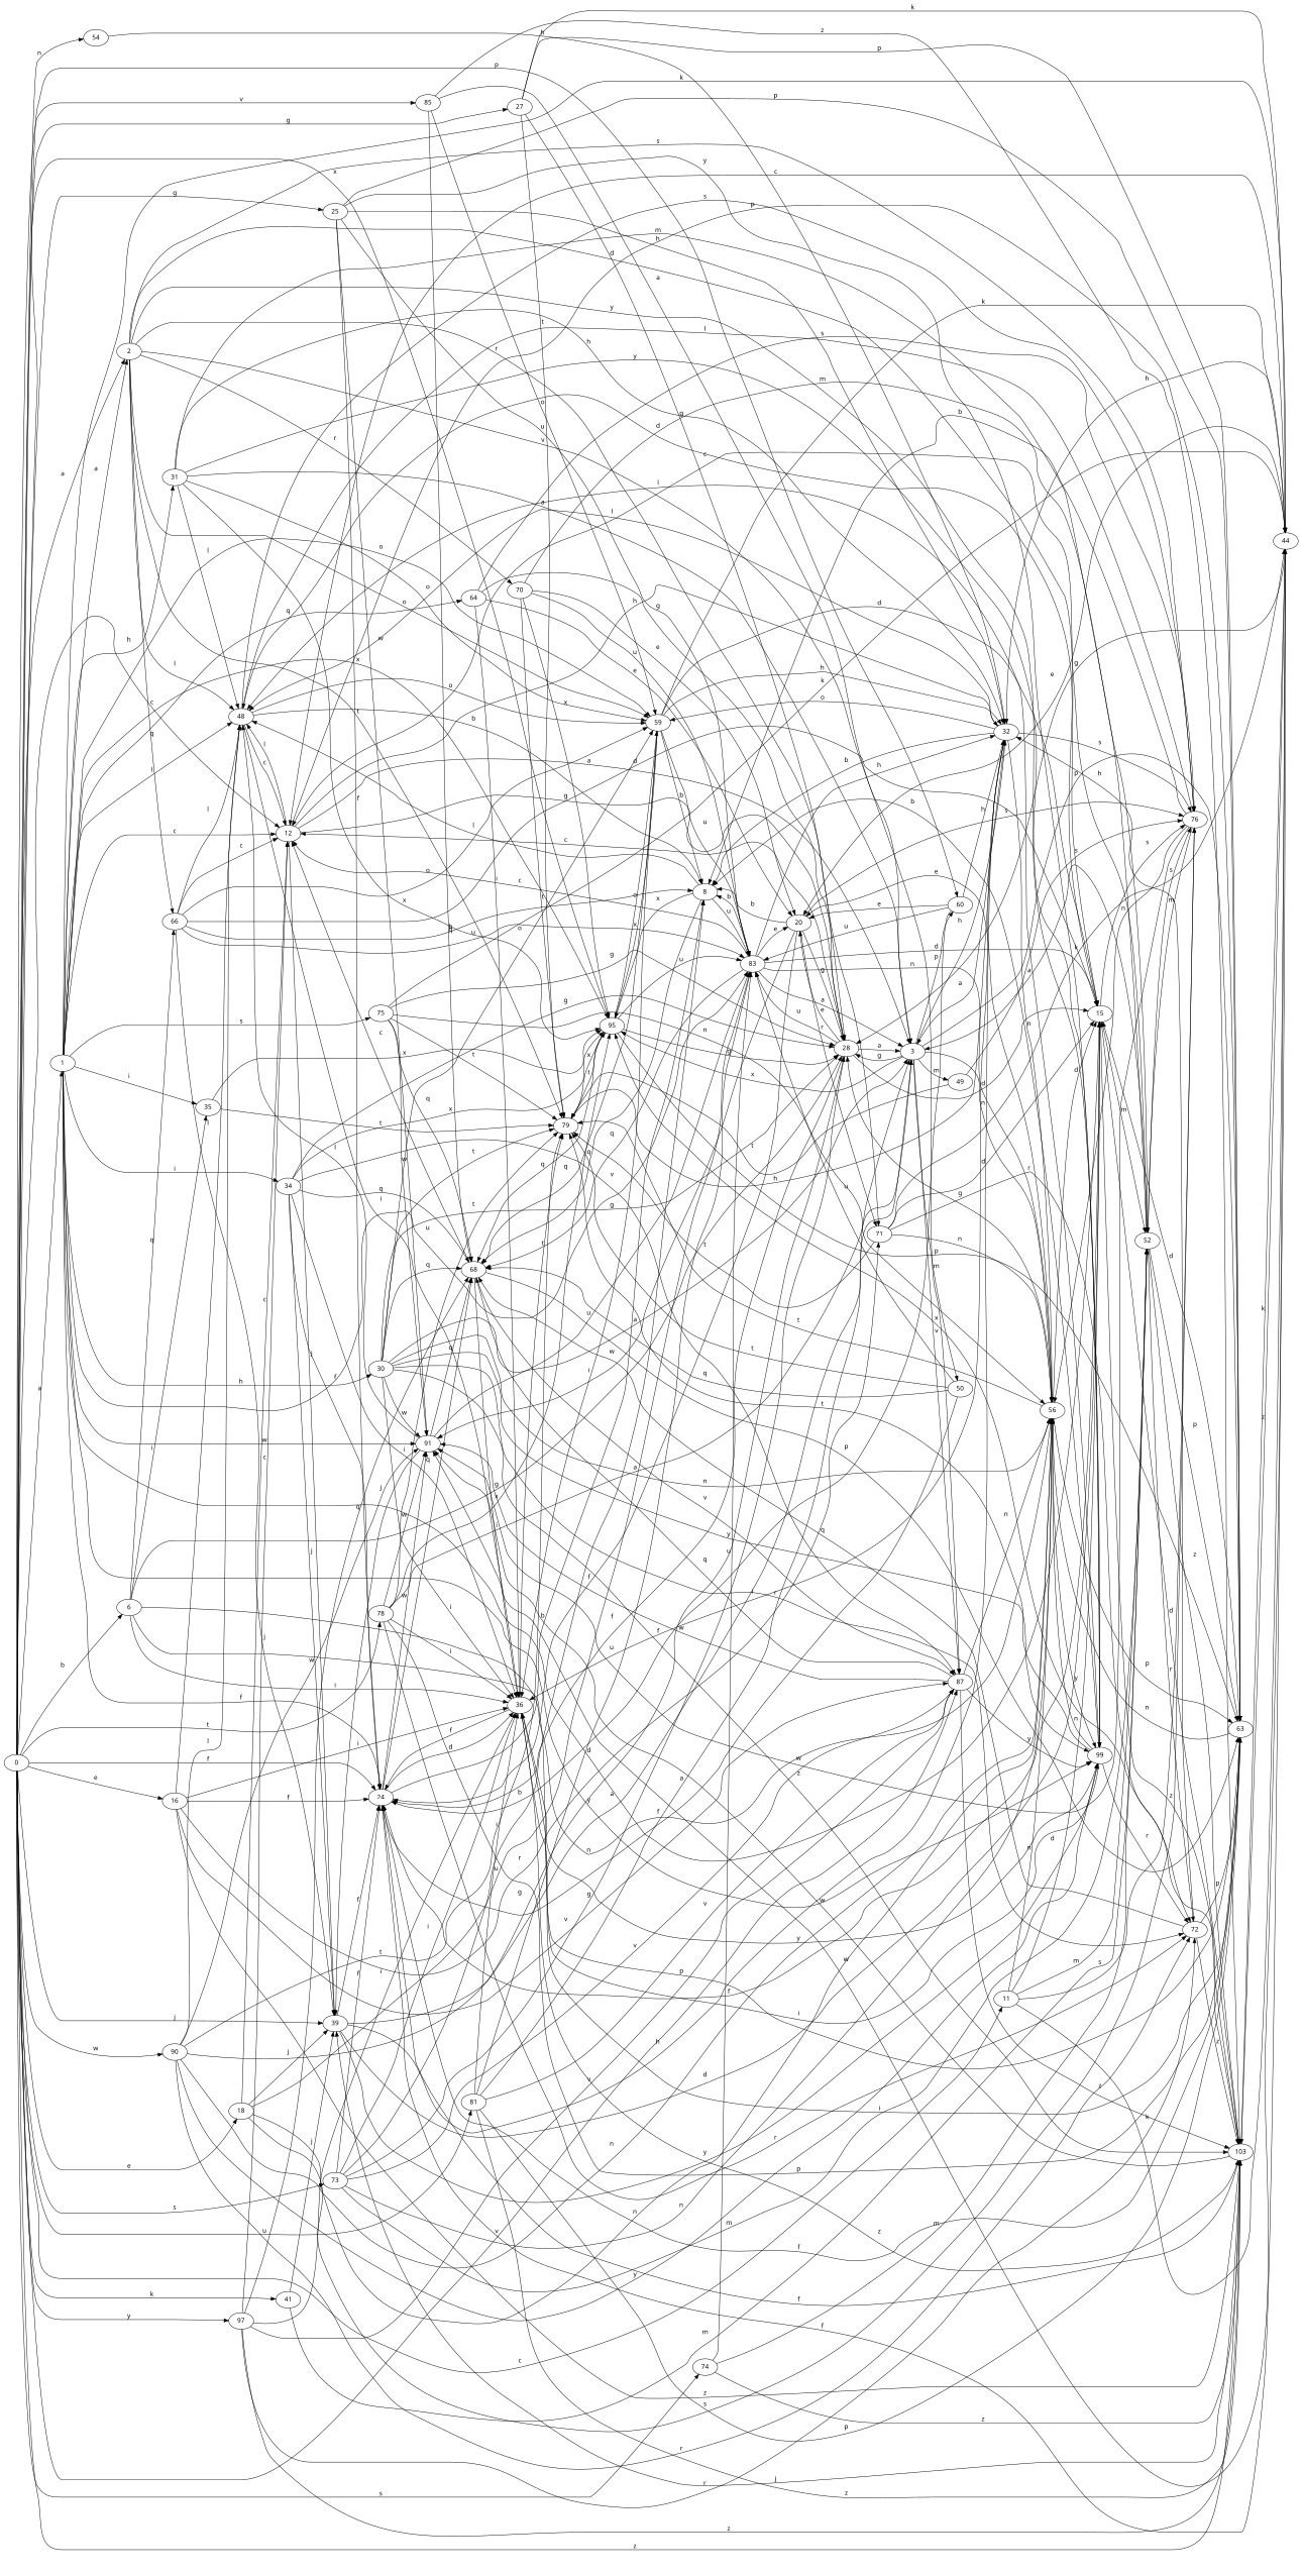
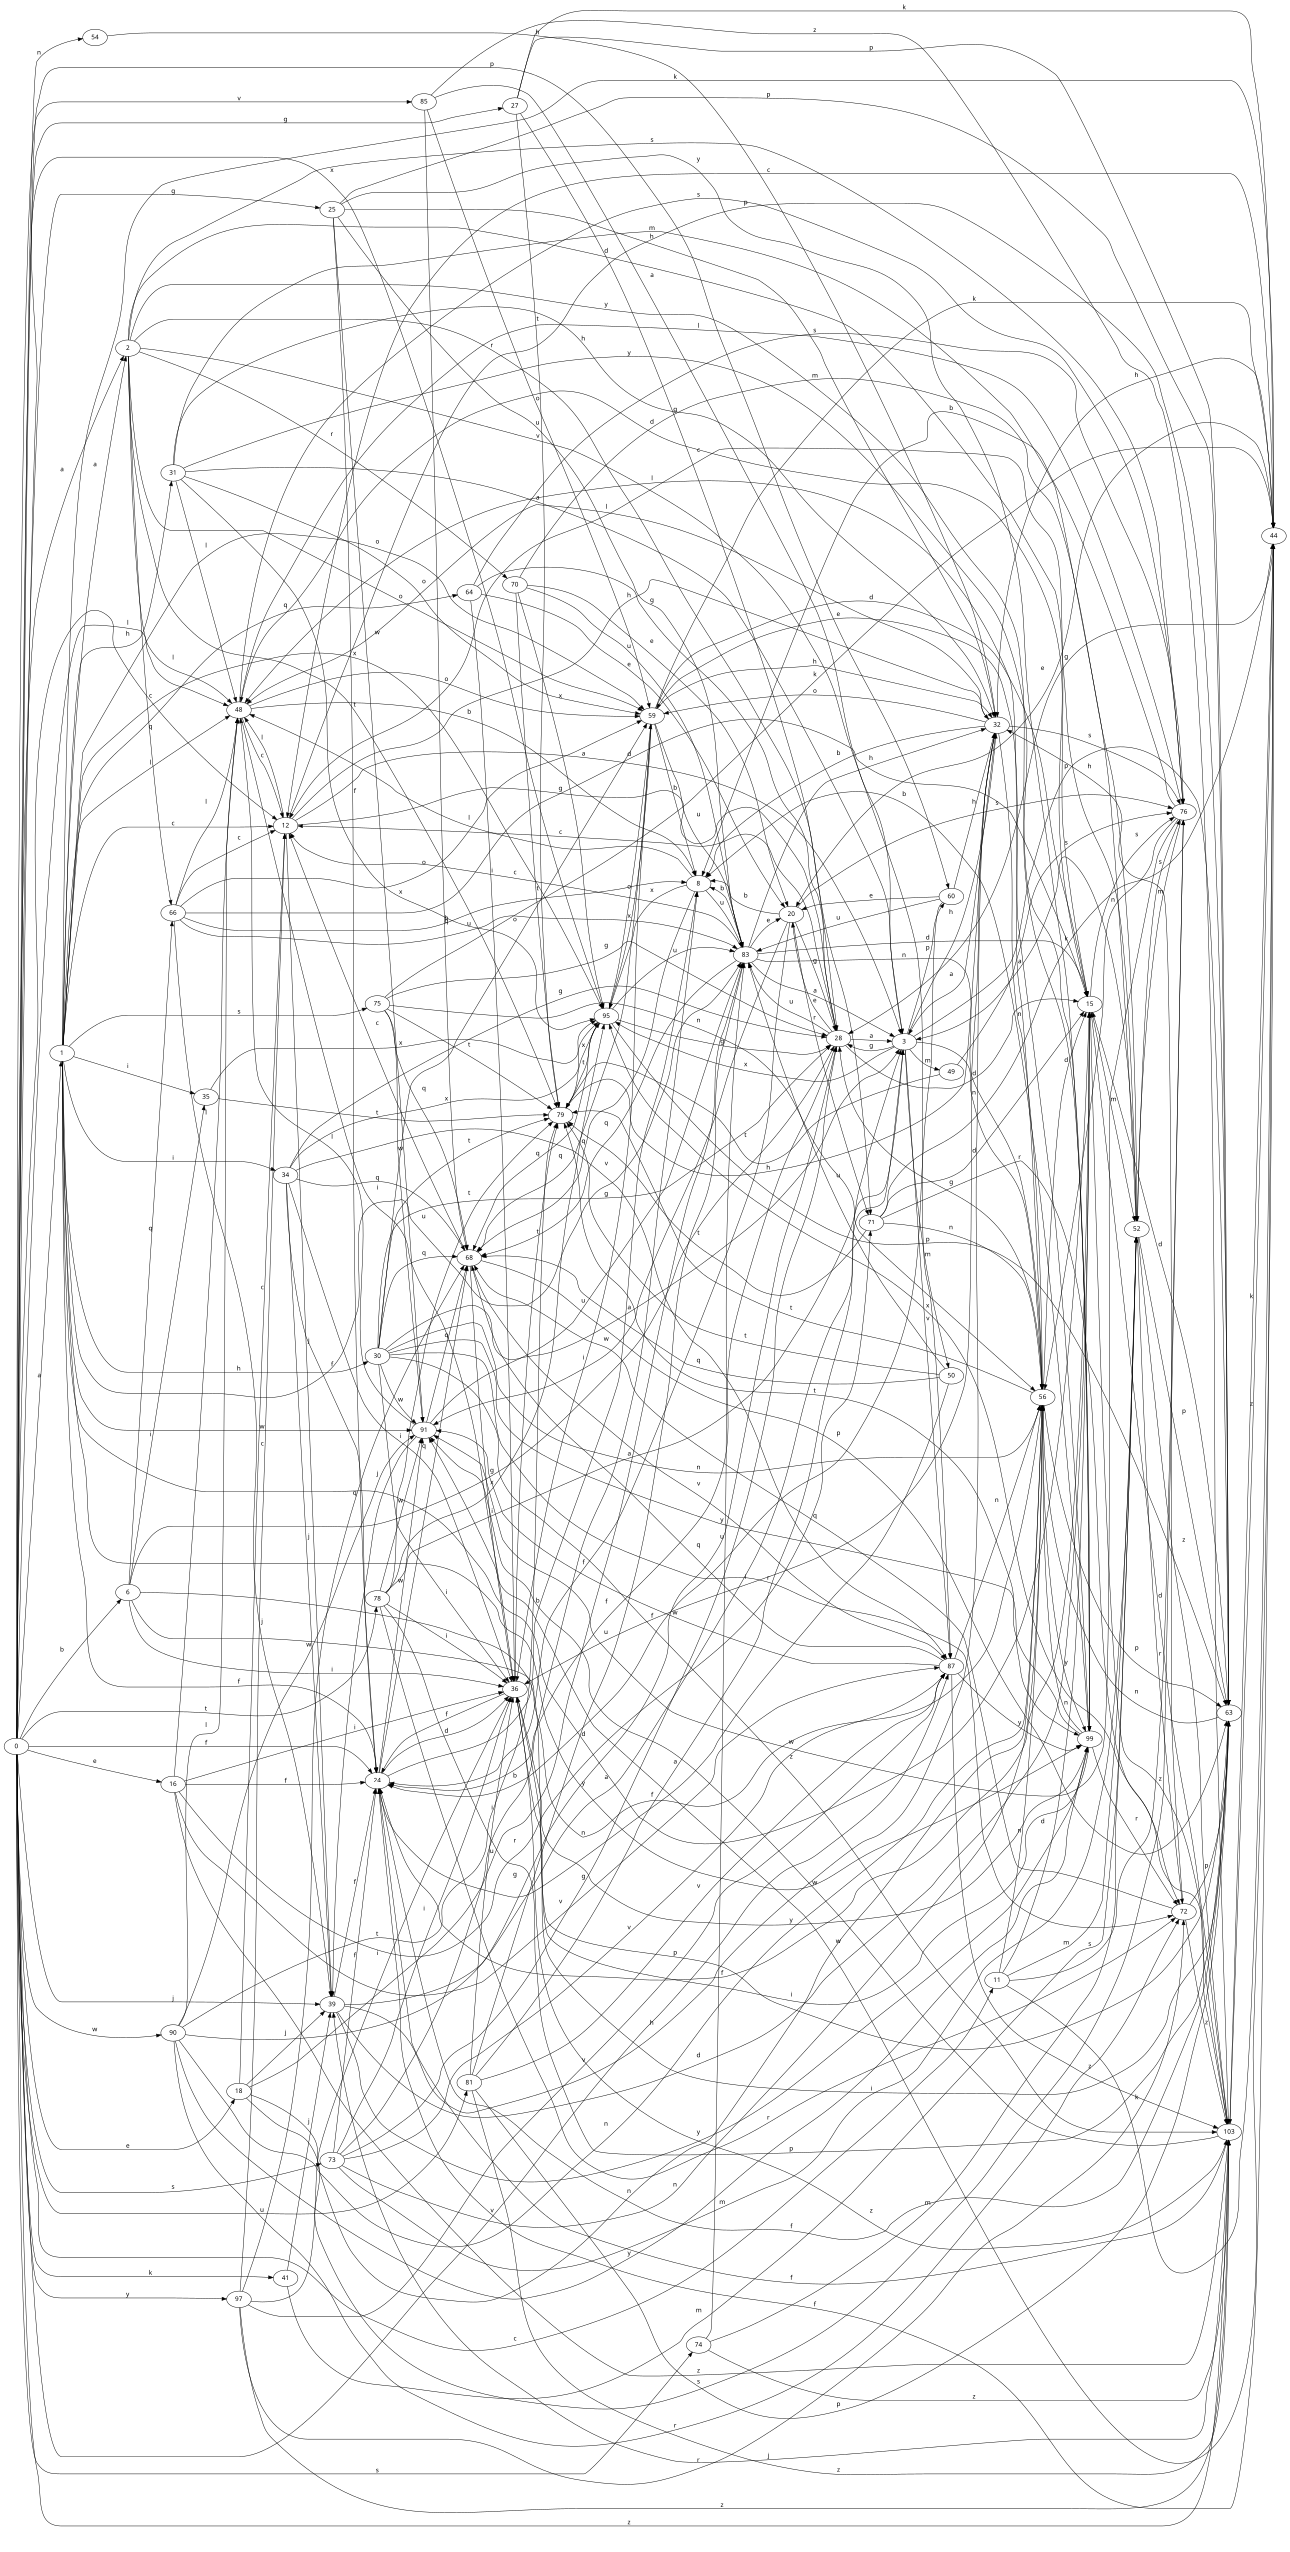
  strict digraph {
    fontname="Noto Sans"
    rankdir=LR
    node [fontname="Noto Sans"]
    edge [fontname="Noto Sans"]
    0
    1
    2
    6
    11
    12
    16
    18
    24
    25
    27
    39
    41
    48
    54
    60
    73
    74
    78
    81
    85
    87
    90
    95
    97
    103
    15
    30
    31
    34
    35
    44
    59
    64
    75
    83
    91
    99
    66
    70
    71
    76
    79
    28
    56
    63
    36
    52
    3
    32
    8
    68
    20
    72
    49
    50
    0 -> 1 [label=a]
    0 -> 2 [label=a]
    0 -> 6 [label=b]
    0 -> 11 [label=c]
    0 -> 12 [label=c]
    0 -> 16 [label=e]
    0 -> 18 [label=e]
    0 -> 24 [label=f]
    0 -> 25 [label=g]
    0 -> 27 [label=g]
    0 -> 39 [label=j]
    0 -> 41 [label=k]
+   0 -> 48 [label=l]
    0 -> 54 [label=n]
    0 -> 60 [label=p]
    0 -> 73 [label=s]
    0 -> 74 [label=s]
    0 -> 78 [label=t]
    0 -> 81 [label=u]
    0 -> 85 [label=v]
    0 -> 87 [label=v]
    0 -> 90 [label=w]
    0 -> 95 [label=x]
    0 -> 97 [label=y]
    0 -> 103 [label=z]
    1 -> 2 [label=a]
    1 -> 12 [label=c]
    1 -> 24 [label=f]
    1 -> 48 [label=l]
    1 -> 95 [label=x]
    1 -> 15 [label=d]
    1 -> 30 [label=h]
    1 -> 31 [label=h]
    1 -> 34 [label=i]
    1 -> 35 [label=i]
    1 -> 44 [label=k]
    1 -> 59 [label=o]
    1 -> 64 [label=q]
    1 -> 75 [label=s]
    1 -> 83 [label=u]
    1 -> 91 [label=w]
    1 -> 99 [label=y]
    2 -> 48 [label=l]
    2 -> 87 [label=v]
    2 -> 15 [label=d]
    2 -> 59 [label=o]
    2 -> 99 [label=y]
    2 -> 66 [label=q]
    2 -> 70 [label=r]
    2 -> 71 [label=r]
    2 -> 76 [label=s]
    2 -> 79 [label=t]
    6 -> 35 [label=i]
    6 -> 66 [label=q]
    6 -> 28 [label=g]
    6 -> 56 [label=n]
    6 -> 63 [label=p]
    6 -> 36 [label=i]
    11 -> 15 [label=d]
    11 -> 44 [label=k]
    11 -> 76 [label=s]
    11 -> 56 [label=n]
    11 -> 52 [label=m]
    12 -> 39 [label=j]
    12 -> 48 [label=l]
    12 -> 28 [label=g]
    12 -> 63 [label=p]
    12 -> 3 [label=a]
    12 -> 32 [label=h]
    16 -> 24 [label=f]
    16 -> 48 [label=l]
    16 -> 87 [label=v]
    16 -> 103 [label=z]
    16 -> 71 [label=r]
    16 -> 36 [label=i]
    18 -> 12 [label=c]
    18 -> 39 [label=j]
    18 -> 83 [label=u]
    18 -> 76 [label=s]
    18 -> 56 [label=n]
    24 -> 91 [label=w]
    24 -> 36 [label=d]
    24 -> 8 [label=b]
    24 -> 68 [label=q]
    25 -> 24 [label=f]
    25 -> 83 [label=u]
    25 -> 91 [label=w]
    25 -> 99 [label=y]
    25 -> 63 [label=p]
    25 -> 32 [label=h]
    27 -> 44 [label=k]
    27 -> 79 [label=t]
    27 -> 28 [label=g]
    27 -> 63 [label=p]
    39 -> 24 [label=f]
    39 -> 15 [label=d]
    39 -> 99 [label=y]
    39 -> 3 [label=a]
    39 -> 32 [label=h]
    41 -> 39 [label=j]
    41 -> 52 [label=m]
    48 -> 12 [label=c]
    48 -> 15 [label=d]
    48 -> 59 [label=o]
    48 -> 76 [label=s]
    48 -> 36 [label=i]
    48 -> 8 [label=b]
    54 -> 32 [label=h]
    60 -> 24 [label=f]
    60 -> 83 [label=u]
    60 -> 32 [label=h]
    60 -> 20 [label=e]
    73 -> 24 [label=f]
    73 -> 87 [label=v]
    73 -> 28 [label=g]
    73 -> 56 [label=n]
    73 -> 36 [label=i]
    73 -> 52 [label=m]
    73 -> 8 [label=b]
    74 -> 103 [label=z]
    74 -> 83 [label=u]
    74 -> 52 [label=m]
    78 -> 95 [label=x]
    78 -> 91 [label=w]
    78 -> 79 [label=t]
    78 -> 63 [label=p]
    78 -> 36 [label=i]
    78 -> 3 [label=a]
    78 -> 72 [label=r]
    81 -> 87 [label=v]
    81 -> 103 [label=z]
    81 -> 83 [label=u]
    81 -> 63 [label=p]
    81 -> 36 [label=i]
    81 -> 3 [label=a]
    85 -> 103 [label=z]
    85 -> 59 [label=o]
    85 -> 3 [label=a]
    85 -> 68 [label=q]
    87 -> 103 [label=z]
    87 -> 91 [label=w]
    87 -> 99 [label=y]
    87 -> 56 [label=n]
    87 -> 68 [label=q]
    90 -> 48 [label=l]
    90 -> 91 [label=w]
    90 -> 99 [label=y]
    90 -> 79 [label=t]
    90 -> 28 [label=g]
    90 -> 56 [label=n]
    90 -> 72 [label=r]
    95 -> 59 [label=o]
    95 -> 83 [label=u]
    95 -> 79 [label=t]
    95 -> 28 [label=g]
    95 -> 63 [label=p]
    95 -> 68 [label=q]
    97 -> 12 [label=c]
    97 -> 87 [label=v]
    97 -> 103 [label=z]
    97 -> 36 [label=i]
    97 -> 68 [label=q]
    97 -> 72 [label=r]
    103 -> 24 [label=f]
    103 -> 39 [label=j]
    103 -> 95 [label=x]
    103 -> 15 [label=d]
    103 -> 44 [label=k]
    103 -> 91 [label=w]
    15 -> 24 [label=f]
    15 -> 103 [label=z]
    15 -> 76 [label=s]
    15 -> 52 [label=m]
    30 -> 103 [label=z]
    30 -> 59 [label=o]
    30 -> 91 [label=w]
    30 -> 99 [label=y]
    30 -> 79 [label=t]
    30 -> 28 [label=g]
    30 -> 56 [label=n]
    30 -> 36 [label=i]
    30 -> 3 [label=a]
    30 -> 68 [label=q]
    30 -> 72 [label=r]
    31 -> 48 [label=l]
    31 -> 95 [label=x]
    31 -> 59 [label=o]
    31 -> 99 [label=y]
    31 -> 52 [label=m]
    31 -> 3 [label=a]
    31 -> 32 [label=h]
    34 -> 24 [label=f]
    34 -> 39 [label=j]
    34 -> 87 [label=v]
    34 -> 95 [label=x]
    34 -> 28 [label=g]
    34 -> 36 [label=i]
    34 -> 68 [label=q]
    35 -> 95 [label=x]
    35 -> 79 [label=t]
    44 -> 12 [label=c]
    44 -> 24 [label=f]
    44 -> 103 [label=z]
    44 -> 91 [label=w]
    44 -> 28 [label=g]
    44 -> 32 [label=h]
    44 -> 20 [label=e]
    59 -> 95 [label=x]
    59 -> 15 [label=d]
    59 -> 44 [label=k]
    59 -> 83 [label=u]
    59 -> 36 [label=i]
    59 -> 32 [label=h]
    59 -> 8 [label=b]
    59 -> 68 [label=q]
    64 -> 76 [label=s]
    64 -> 28 [label=g]
    64 -> 36 [label=i]
    64 -> 20 [label=e]
    75 -> 44 [label=k]
    75 -> 91 [label=w]
    75 -> 79 [label=t]
    75 -> 28 [label=g]
    75 -> 56 [label=n]
    75 -> 68 [label=q]
    83 -> 12 [label=c]
    83 -> 15 [label=d]
    83 -> 56 [label=n]
    83 -> 3 [label=a]
    83 -> 32 [label=h]
    83 -> 8 [label=b]
    83 -> 68 [label=q]
    83 -> 20 [label=e]
    91 -> 39 [label=j]
    91 -> 48 [label=l]
    91 -> 83 [label=u]
    91 -> 68 [label=q]
    99 -> 48 [label=l]
    99 -> 79 [label=t]
    99 -> 56 [label=n]
    99 -> 36 [label=i]
    99 -> 8 [label=b]
    99 -> 72 [label=r]
    66 -> 12 [label=c]
    66 -> 39 [label=j]
    66 -> 48 [label=l]
    66 -> 15 [label=d]
    66 -> 59 [label=o]
    66 -> 83 [label=u]
    66 -> 8 [label=b]
    70 -> 95 [label=x]
    70 -> 83 [label=u]
    70 -> 79 [label=t]
    70 -> 52 [label=m]
    70 -> 20 [label=e]
    71 -> 15 [label=d]
    71 -> 44 [label=k]
    71 -> 79 [label=t]
    71 -> 56 [label=n]
    71 -> 72 [label=r]
    76 -> 48 [label=l]
    76 -> 91 [label=w]
    76 -> 56 [label=n]
    76 -> 52 [label=m]
    76 -> 8 [label=b]
    79 -> 95 [label=x]
    79 -> 32 [label=h]
    28 -> 12 [label=c]
    28 -> 24 [label=f]
    28 -> 15 [label=d]
    28 -> 83 [label=u]
    28 -> 3 [label=a]
    28 -> 20 [label=e]
    56 -> 15 [label=d]
    56 -> 99 [label=y]
    56 -> 79 [label=t]
    56 -> 28 [label=g]
    56 -> 63 [label=p]
-   56 -> 20 [label=e]
+   56 -> 59 [label=e]
    63 -> 24 [label=f]
    63 -> 15 [label=d]
    63 -> 56 [label=n]
    63 -> 36 [label=i]
    36 -> 24 [label=f]
    36 -> 103 [label=z]
    36 -> 99 [label=y]
    36 -> 79 [label=t]
    52 -> 12 [label=c]
    52 -> 103 [label=z]
    52 -> 76 [label=s]
    52 -> 63 [label=p]
    52 -> 3 [label=a]
    52 -> 72 [label=r]
    3 -> 60 [label=p]
    3 -> 87 [label=v]
    3 -> 95 [label=x]
    3 -> 28 [label=g]
    3 -> 56 [label=n]
    3 -> 63 [label=p]
    3 -> 32 [label=h]
    3 -> 49 [label=m]
    3 -> 50 [label=m]
    32 -> 48 [label=l]
    32 -> 59 [label=o]
    32 -> 76 [label=s]
    32 -> 56 [label=n]
    32 -> 36 [label=i]
    32 -> 3 [label=a]
    32 -> 8 [label=b]
    8 -> 48 [label=l]
    8 -> 95 [label=x]
    8 -> 83 [label=u]
    8 -> 68 [label=q]
    68 -> 12 [label=c]
    68 -> 87 [label=v]
    68 -> 63 [label=p]
    68 -> 36 [label=i]
    20 -> 24 [label=f]
    20 -> 91 [label=w]
    20 -> 71 [label=r]
    20 -> 76 [label=s]
    20 -> 28 [label=g]
    20 -> 8 [label=b]
    72 -> 103 [label=z]
    72 -> 63 [label=p]
    72 -> 32 [label=h]
    72 -> 68 [label=q]
    49 -> 76 [label=s]
    49 -> 79 [label=t]
    50 -> 24 [label=f]
    50 -> 83 [label=u]
    50 -> 79 [label=t]
    50 -> 68 [label=q]
  }
